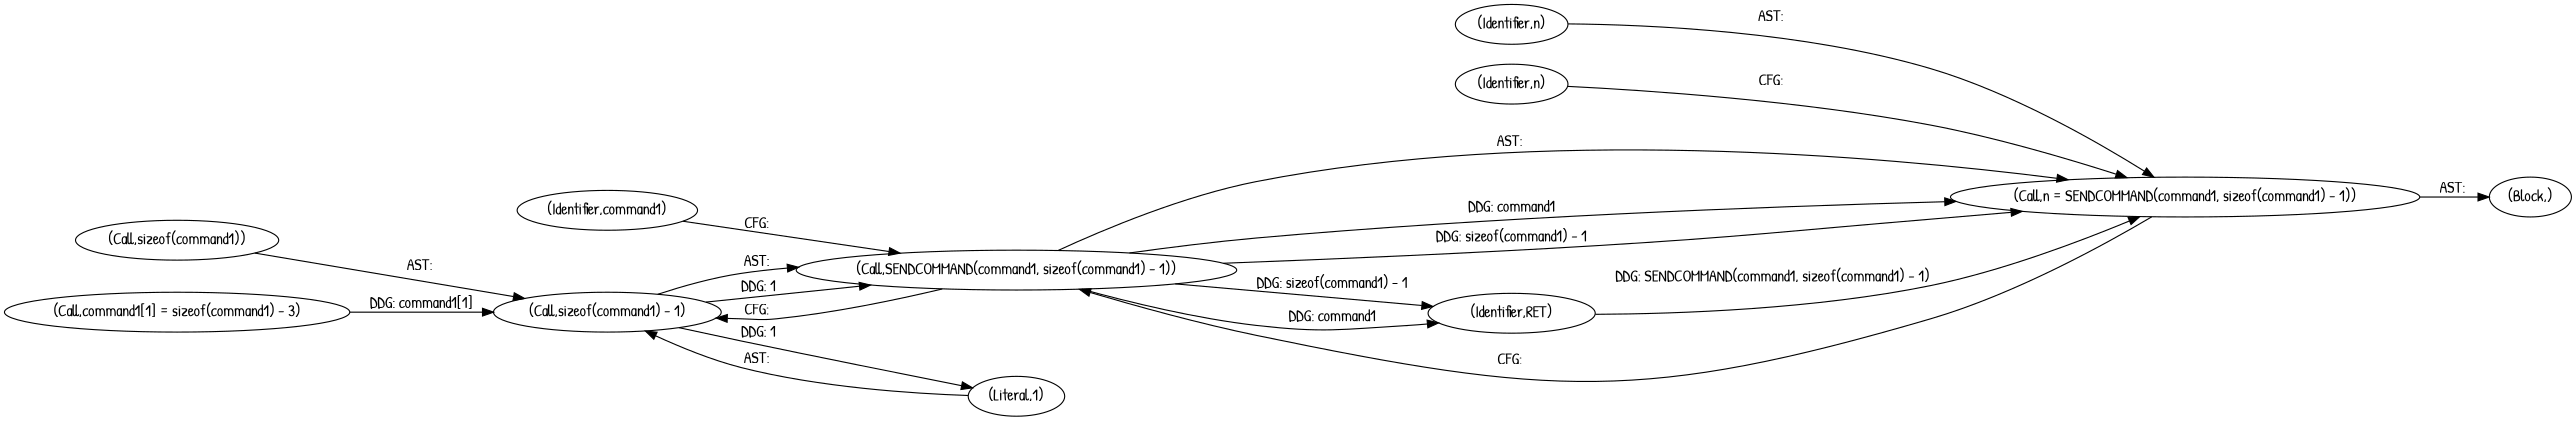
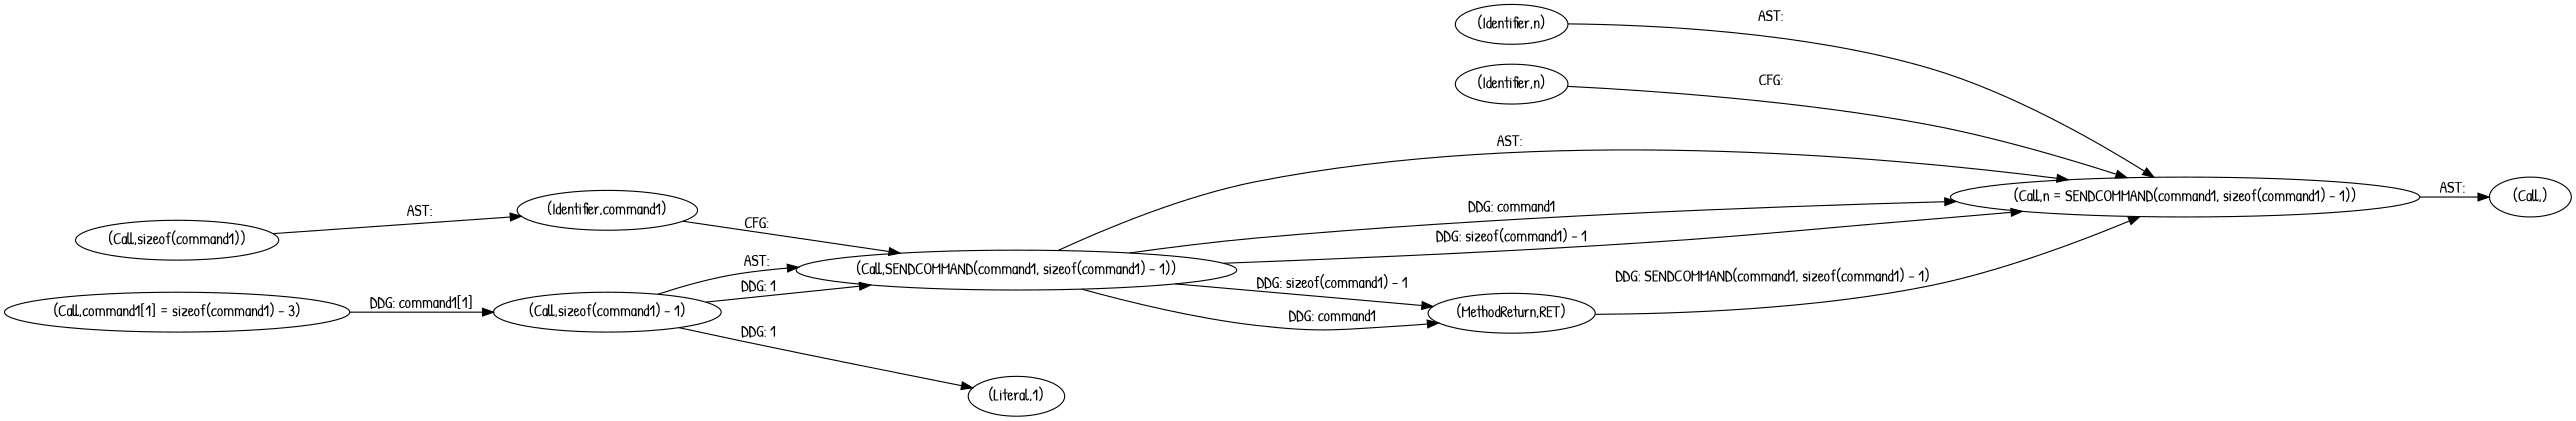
  digraph {
    fontname="Patrick Hand"
    rankdir=LR
    node [fontname="Patrick Hand"]
    edge [fontname="Patrick Hand"]
    n1 [label="(Call,sizeof(command1) - 1)"]
    n2 [label="(Call,SENDCOMMAND(command1, sizeof(command1) - 1))"]
    n3 [label="(Literal,1)"]
    n4 [label="(Call,n = SENDCOMMAND(command1, sizeof(command1) - 1))"]
-   n5 [label="(Identifier,RET)"]
-   n6 [label="(Block,)"]
+   n5 [label="(MethodReturn,RET)"]
+   n6 [label="(Call,)"]
    n7 [label="(Identifier,command1)"]
    n8 [label="(Call,command1[1] = sizeof(command1) - 3)"]
    n9 [label="(Call,sizeof(command1))"]
    n10 [label="(Identifier,n)"]
    n11 [label="(Identifier,n)"]
    n1 -> n2 [label="AST: "]
    n1 -> n2 [label="DDG: 1"]
    n1 -> n3 [label="DDG: 1"]
-   n2 -> n1 [label="CFG: "]
    n2 -> n4 [label="AST: "]
    n2 -> n4 [label="DDG: command1"]
    n2 -> n4 [label="DDG: sizeof(command1) - 1"]
    n2 -> n5 [label="DDG: sizeof(command1) - 1"]
    n2 -> n5 [label="DDG: command1"]
-   n3 -> n1 [label="AST: "]
-   n4 -> n2 [label="CFG: "]
    n4 -> n6 [label="AST: "]
    n5 -> n4 [label="DDG: SENDCOMMAND(command1, sizeof(command1) - 1)"]
    n7 -> n2 [label="CFG: "]
    n8 -> n1 [label="DDG: command1[1]"]
-   n9 -> n1 [label="AST: "]
+   n9 -> n7 [label="AST: "]
    n10 -> n4 [label="AST: "]
    n11 -> n4 [label="CFG: "]
  }
